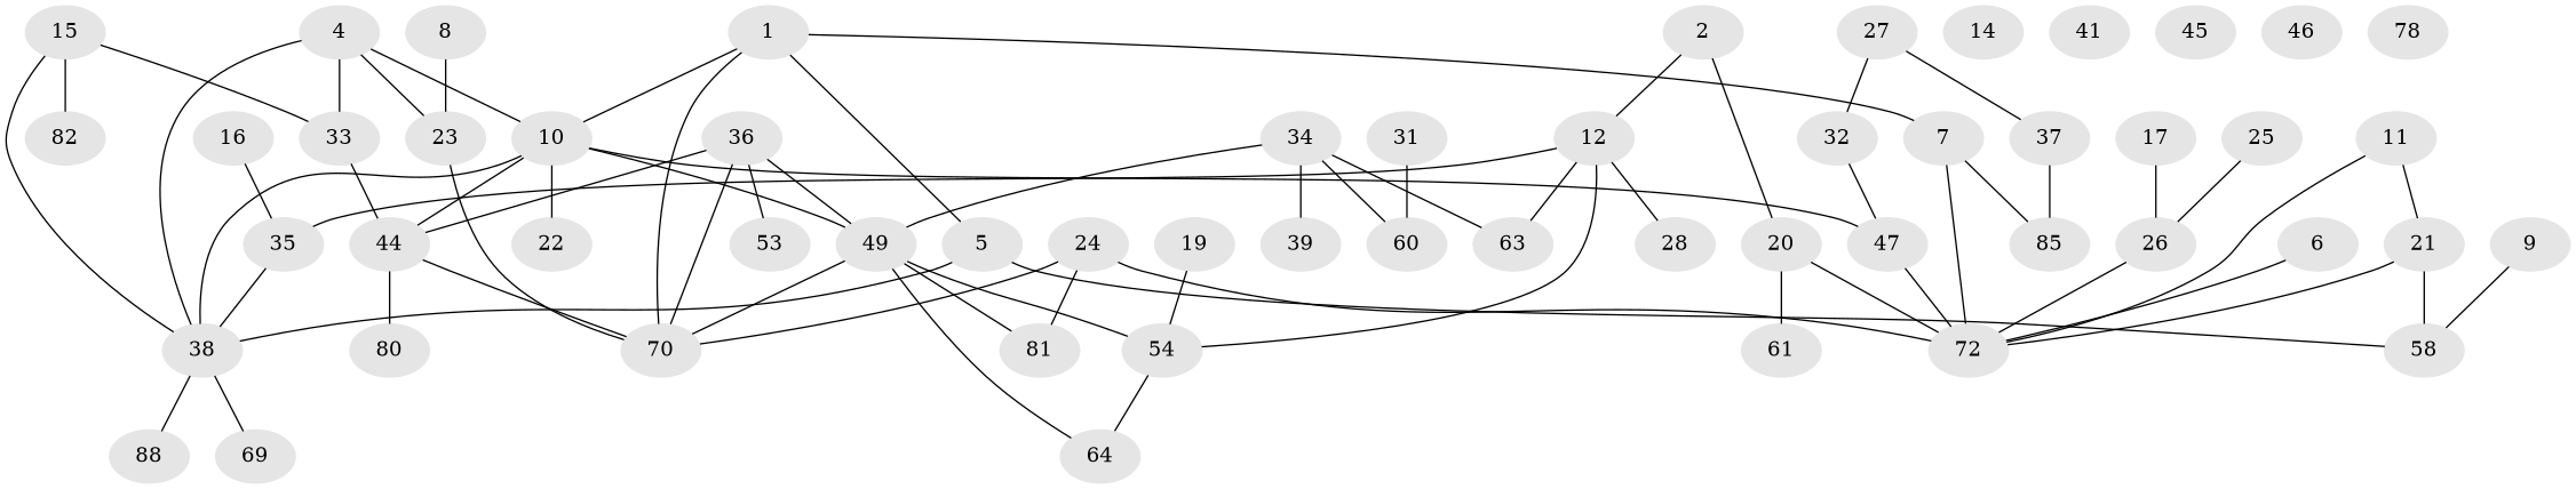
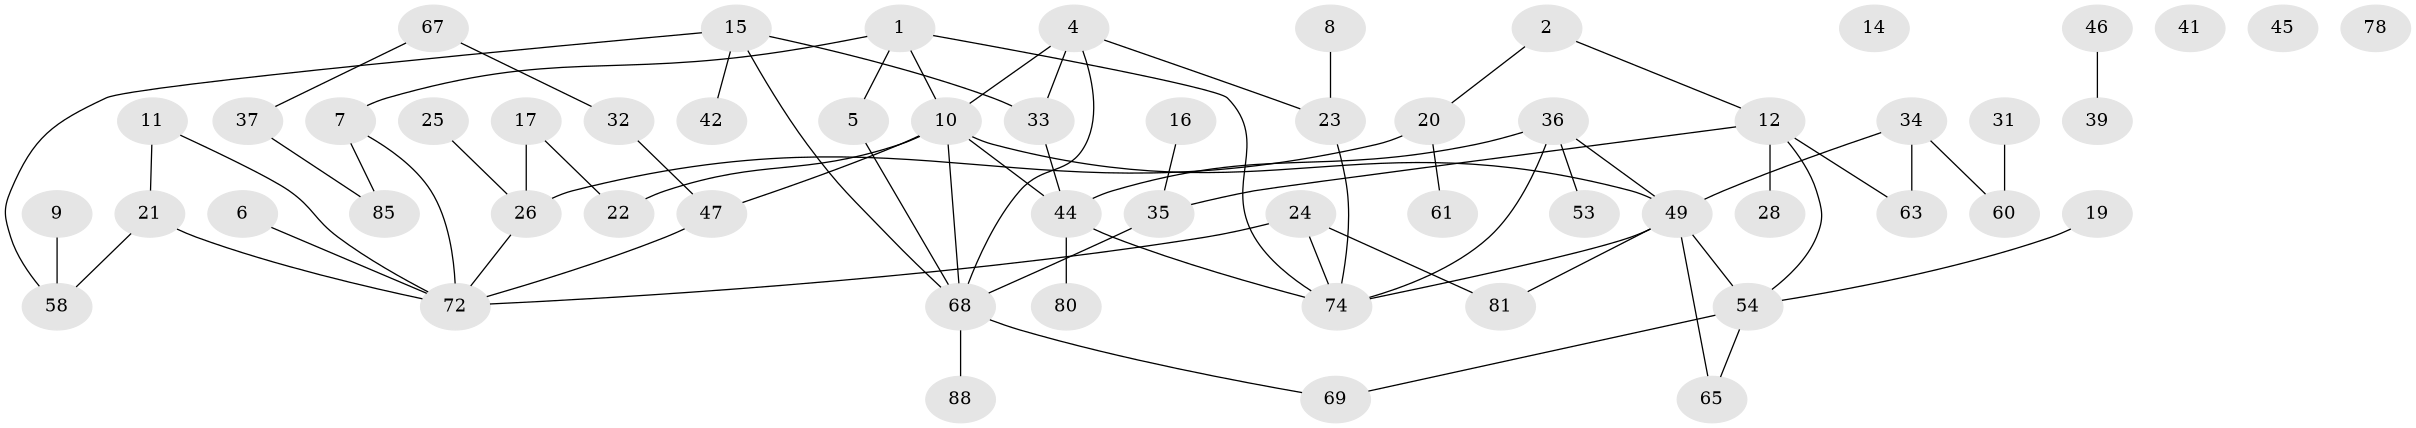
  graph {
    node [color=gray90 style=filled]
    1 [super="+40"]
    5
    7 [super="+55"]
    10 [super="+13"]
-   70 [super="+84"]
-   38 [super="+66"]
+   70 [super="+84" label=74]
+   38 [super="+66" label=68]
    72 [super="+87"]
    85
    22
    44 [super="+75"]
    47 [super="+50"]
    49 [super="+68"]
    2 [super="+71"]
    12 [super="+18"]
    20 [super="+30"]
    28
    35 [super="+42"]
    54 [super="+67"]
    63
    26 [super="+83"]
    61
    25 [super="+43"]
    4 [super="+56"]
    23 [super="+52"]
    33 [super="+64"]
    69
    88
    6
    8
    9
    58
    80
    81
-   65 [label=64]
+   65
    21 [super="+59"]
    11
    14
    15 [super="+62"]
-   82
+   82 [label=42]
    16
    17 [super="+29"]
    19
    24 [super="+74"]
-   27 [super="+48"]
+   27 [super="+48" label=67]
    32 [super="+79"]
    37 [super="+73"]
    31
    60
    34 [super="+86"]
    39
    36 [super="+77"]
    53
    41 [super="+76"]
    45 [super="+51"]
    46
    78
    1 -- 5
    1 -- 7
    1 -- 10
    1 -- 70
    5 -- 38
    7 -- 72
    7 -- 85
    10 -- 38
    10 -- 22
    10 -- 44
    10 -- 47
    10 -- 49
    38 -- 69
    38 -- 88
    44 -- 70
    44 -- 80
    47 -- 72
    49 -- 70
    49 -- 54
    49 -- 81
    49 -- 65
    2 -- 12
    2 -- 20
    12 -- 28
    12 -- 35
    12 -- 54
    12 -- 63
-   20 -- 72 [weight=2]
+   20 -- 26 [weight=2]
    20 -- 61
    35 -- 38
+   54 -- 69
    54 -- 65
    26 -- 72
    25 -- 26
    4 -- 10
    4 -- 38
    4 -- 23
    4 -- 33
    23 -- 70
    33 -- 44
    6 -- 72
    8 -- 23
    9 -- 58
    21 -- 72
    21 -- 58
    11 -- 72
    11 -- 21
    15 -- 38
    15 -- 33
-   5 -- 58
+   15 -- 58
    15 -- 82
    16 -- 35
+   17 -- 22
    17 -- 26
    19 -- 54
    24 -- 70
    24 -- 72
    24 -- 81
    27 -- 32
    27 -- 37
    32 -- 47
    37 -- 85
    31 -- 60
    34 -- 49
    34 -- 63
    34 -- 60
-   34 -- 39
+   46 -- 39
    36 -- 70
    36 -- 44
    36 -- 49
    36 -- 53
  }
